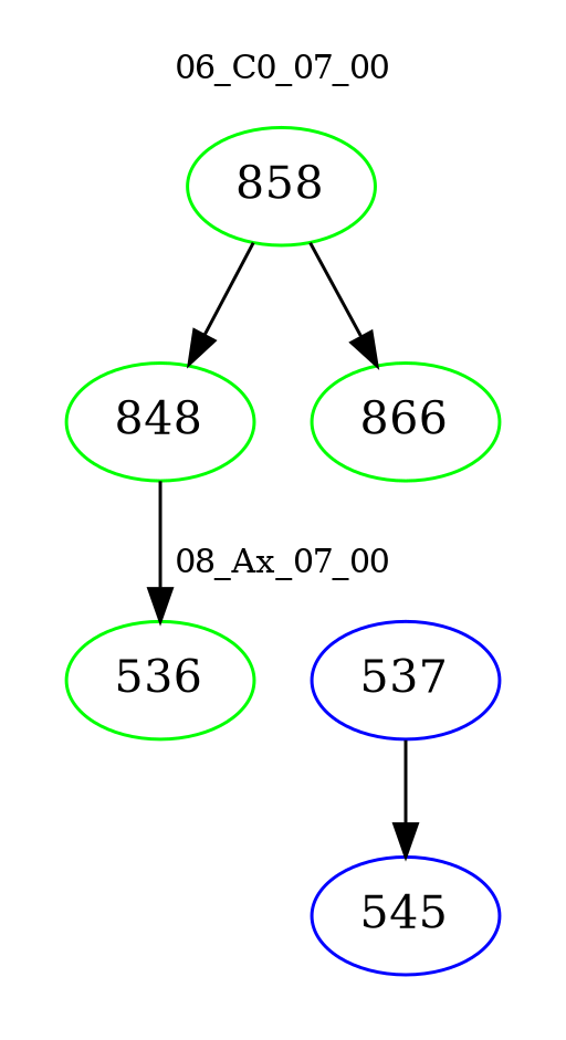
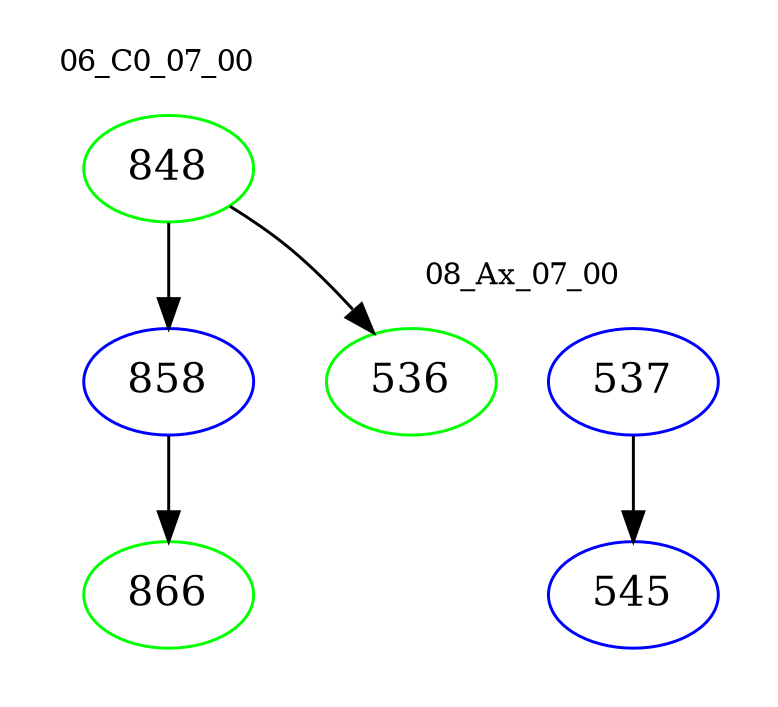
  digraph {
    node [color=blue]
    edge [color=black]
    n1 [label=537]
    n2 [color=green label=536]
    n3 [label=545]
-   n4 [color=green label=858]
+   n4 [label=858]
    n5 [color=green label=848]
    n6 [color=green label=866]
    subgraph cluster_1 {
      color=white
      fontsize=10
      label="08_Ax_07_00"
      n1
      n2
      n3
    }
    subgraph cluster_2 {
      color=white
      fontsize=10
      label="06_C0_07_00"
      n4
      n5
      n6
    }
    n1 -> n3
-   n4 -> n5
+   n5 -> n4
    n4 -> n6
    n5 -> n2
  }
